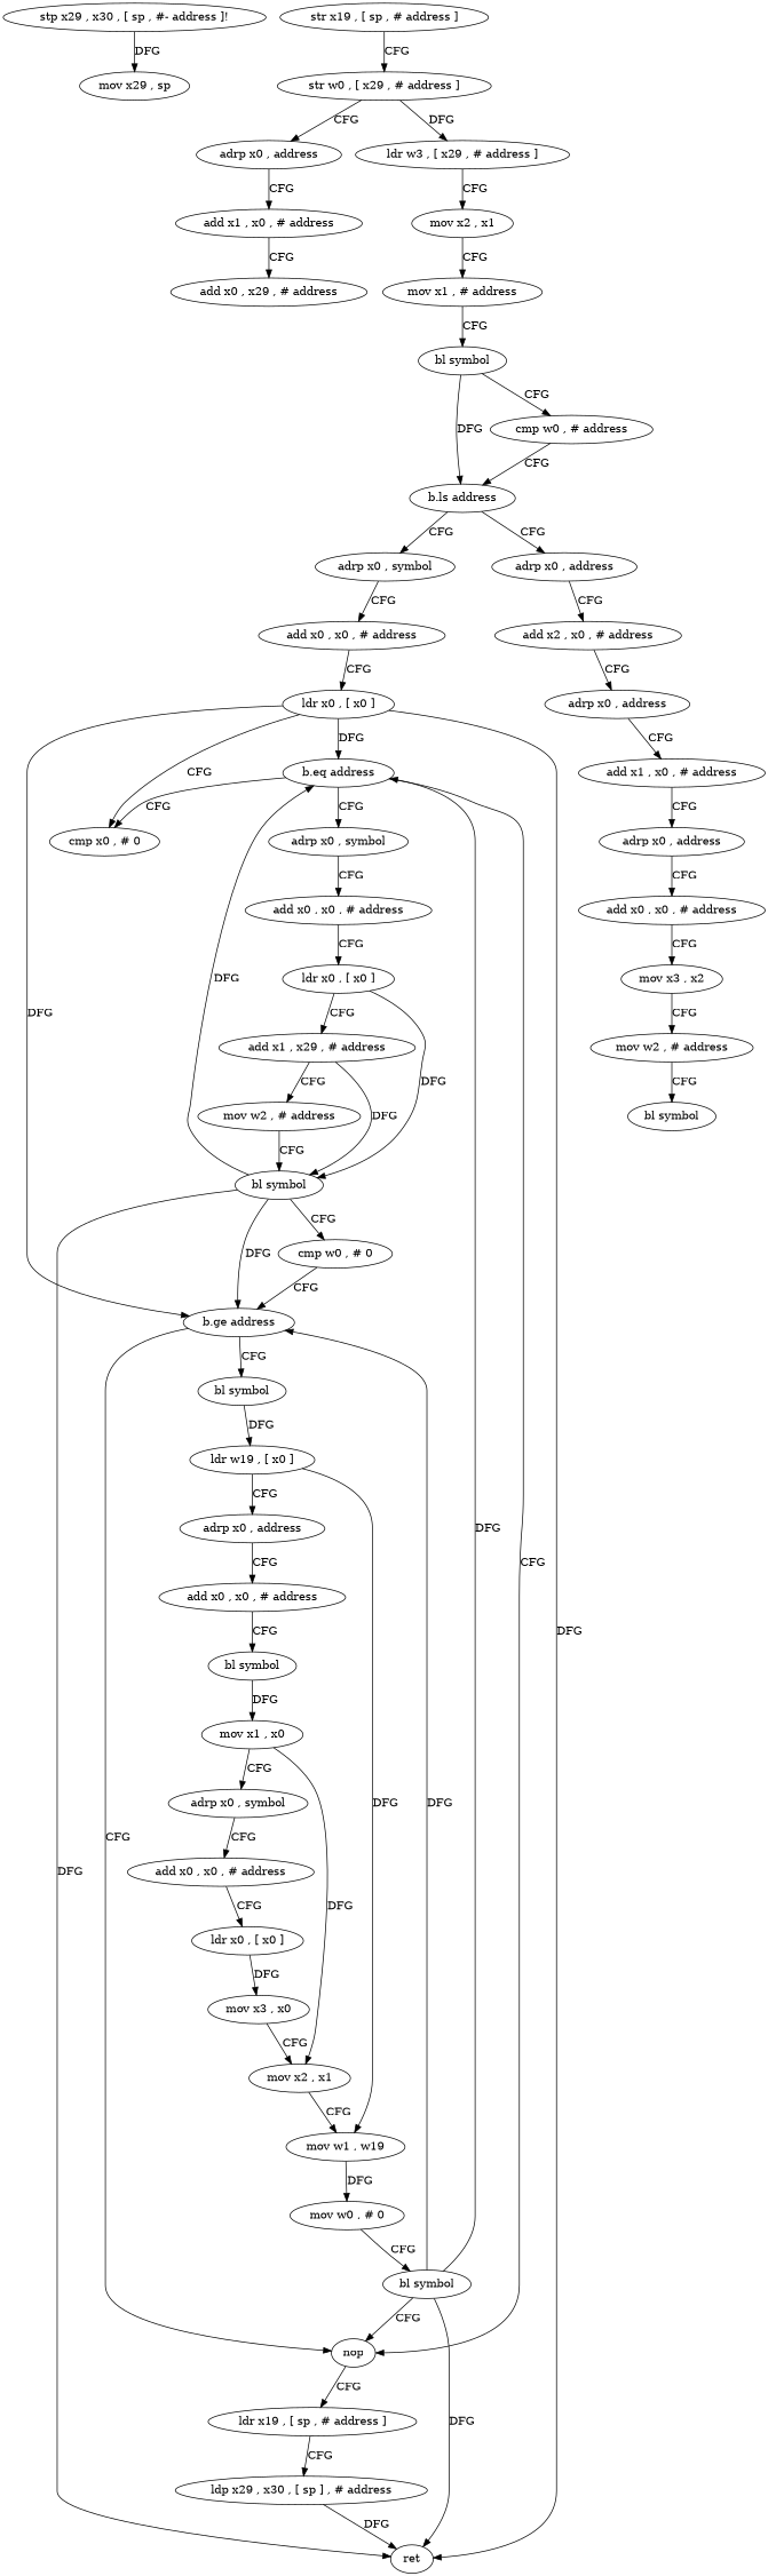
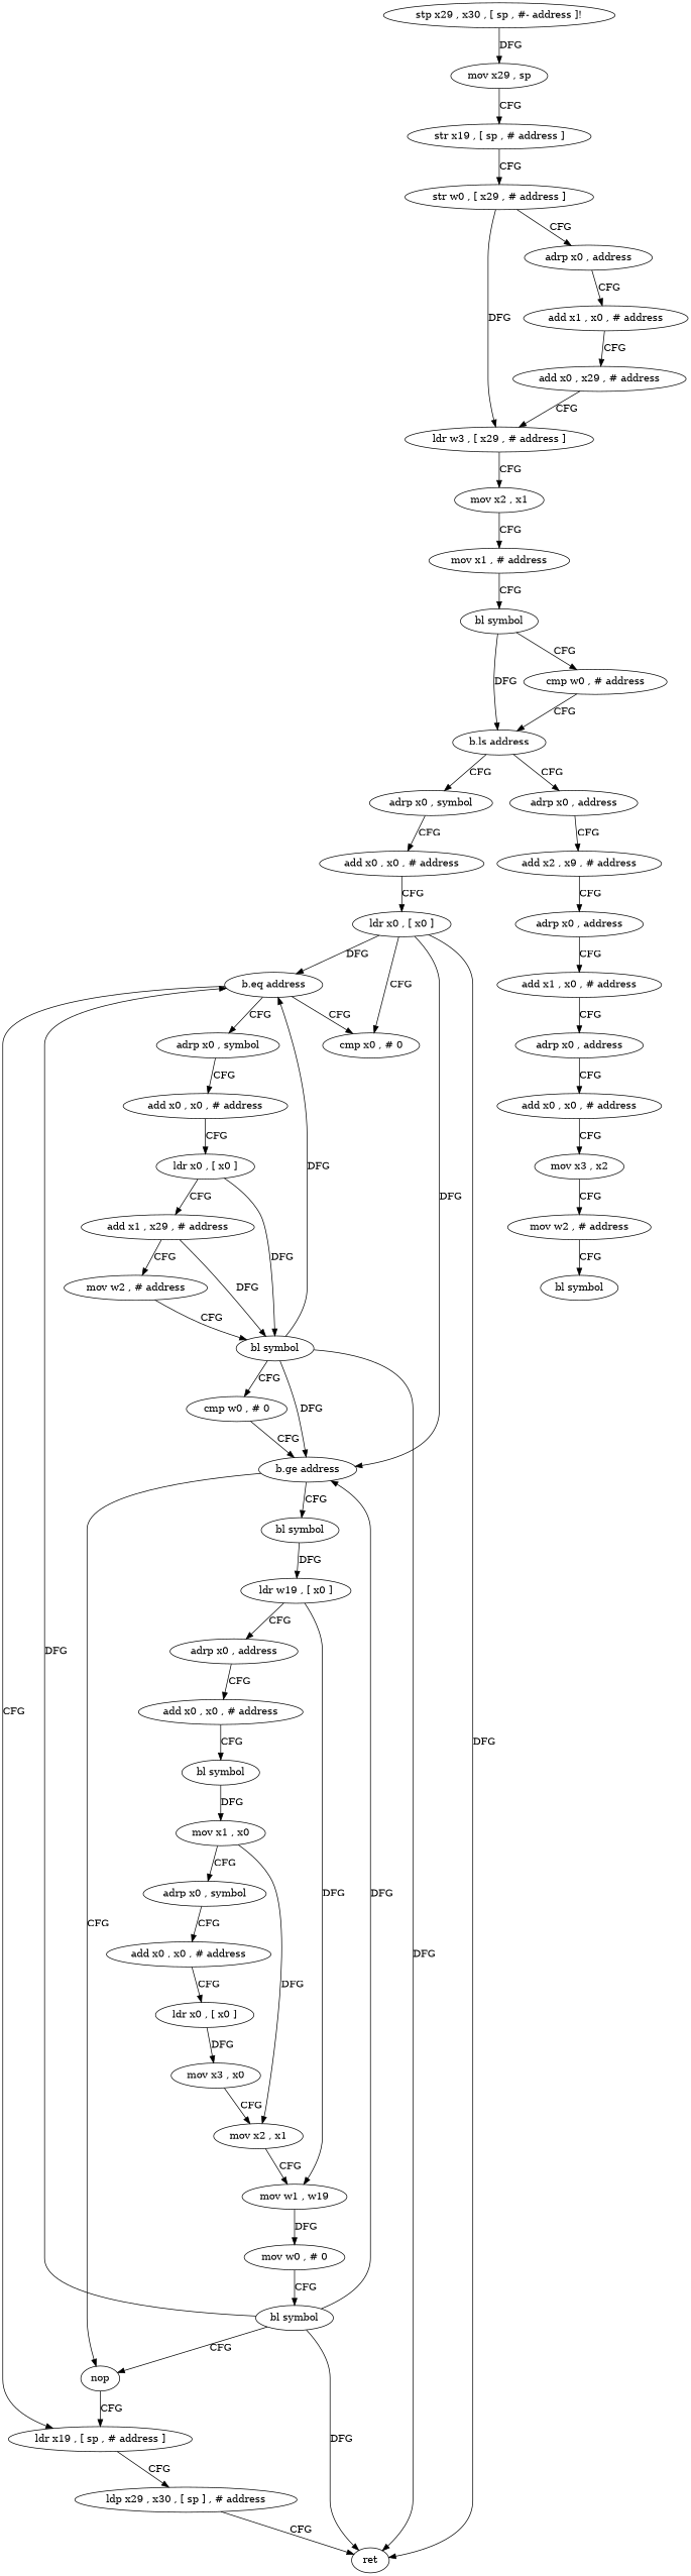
  digraph {
    n1 [label="stp x29 , x30 , [ sp , #- address ]!"]
    n2 [label="mov x29 , sp"]
    n3 [label="str x19 , [ sp , # address ]"]
    n4 [label="str w0 , [ x29 , # address ]"]
    n5 [label="adrp x0 , address"]
    n6 [label="ldr w3 , [ x29 , # address ]"]
    n7 [label="add x1 , x0 , # address"]
    n8 [label="mov x2 , x1"]
    n9 [label="add x0 , x29 , # address"]
    n10 [label="mov x1 , # address"]
    n11 [label="bl symbol"]
    n12 [label="cmp w0 , # address"]
    n13 [label="b.ls address"]
    n14 [label="adrp x0 , symbol"]
    n15 [label="adrp x0 , address"]
    n16 [label="add x0 , x0 , # address"]
-   n17 [label="add x2 , x0 , # address"]
+   n17 [label="add x2 , x9 , # address"]
    n18 [label="ldr x0 , [ x0 ]"]
    n19 [label="adrp x0 , address"]
    n20 [label="cmp x0 , # 0"]
    n21 [label="b.eq address"]
    n22 [label=ret]
    n23 [label="b.ge address"]
    n24 [label=nop]
    n25 [label="adrp x0 , symbol"]
    n26 [label="bl symbol"]
    n27 [label="ldr x19 , [ sp , # address ]"]
    n28 [label="add x0 , x0 , # address"]
    n29 [label="ldp x29 , x30 , [ sp ] , # address"]
    n30 [label="ldr x0 , [ x0 ]"]
    n31 [label="add x1 , x0 , # address"]
    n32 [label="adrp x0 , address"]
    n33 [label="add x0 , x0 , # address"]
    n34 [label="mov x3 , x2"]
    n35 [label="mov w2 , # address"]
    n36 [label="bl symbol"]
    n37 [label="add x1 , x29 , # address"]
    n38 [label="bl symbol"]
    n39 [label="mov w2 , # address"]
    n40 [label="cmp w0 , # 0"]
    n41 [label="ldr w19 , [ x0 ]"]
    n42 [label="adrp x0 , address"]
    n43 [label="mov w1 , w19"]
    n44 [label="add x0 , x0 , # address"]
    n45 [label="mov w0 , # 0"]
    n46 [label="bl symbol"]
    n47 [label="mov x1 , x0"]
    n48 [label="adrp x0 , symbol"]
    n49 [label="mov x2 , x1"]
    n50 [label="add x0 , x0 , # address"]
    n51 [label="ldr x0 , [ x0 ]"]
    n52 [label="mov x3 , x0"]
    n53 [label="bl symbol"]
    n1 -> n2 [label=DFG]
+   n2 -> n3 [label=CFG]
    n3 -> n4 [label=CFG]
    n4 -> n5 [label=CFG]
    n4 -> n6 [label=DFG]
    n5 -> n7 [label=CFG]
    n6 -> n8 [label=CFG]
    n7 -> n9 [label=CFG]
    n8 -> n10 [label=CFG]
+   n9 -> n6 [label=CFG]
    n10 -> n11 [label=CFG]
    n11 -> n12 [label=CFG]
    n11 -> n13 [label=DFG]
    n12 -> n13 [label=CFG]
    n13 -> n14 [label=CFG]
    n13 -> n15 [label=CFG]
    n14 -> n16 [label=CFG]
    n15 -> n17 [label=CFG]
    n16 -> n18 [label=CFG]
    n17 -> n19 [label=CFG]
    n18 -> n20 [label=CFG]
    n18 -> n21 [label=DFG]
    n18 -> n22 [label=DFG]
    n18 -> n23 [label=DFG]
    n19 -> n31 [label=CFG]
    n21 -> n20 [label=CFG]
-   n21 -> n24 [label=CFG]
+   n21 -> n27 [label=CFG]
    n21 -> n25 [label=CFG]
    n23 -> n24 [label=CFG]
    n23 -> n26 [label=CFG]
    n24 -> n27 [label=CFG]
    n25 -> n28 [label=CFG]
    n26 -> n41 [label=DFG]
    n27 -> n29 [label=CFG]
    n28 -> n30 [label=CFG]
-   n29 -> n22 [label=DFG]
+   n29 -> n22 [label=CFG]
    n30 -> n37 [label=CFG]
    n30 -> n38 [label=DFG]
    n31 -> n32 [label=CFG]
    n32 -> n33 [label=CFG]
    n33 -> n34 [label=CFG]
    n34 -> n35 [label=CFG]
    n35 -> n36 [label=CFG]
    n37 -> n38 [label=DFG]
    n37 -> n39 [label=CFG]
    n38 -> n21 [label=DFG]
    n38 -> n22 [label=DFG]
    n38 -> n23 [label=DFG]
    n38 -> n40 [label=CFG]
    n39 -> n38 [label=CFG]
    n40 -> n23 [label=CFG]
    n41 -> n42 [label=CFG]
    n41 -> n43 [label=DFG]
    n42 -> n44 [label=CFG]
    n43 -> n45 [label=DFG]
    n44 -> n46 [label=CFG]
    n45 -> n53 [label=CFG]
    n46 -> n47 [label=DFG]
    n47 -> n48 [label=CFG]
    n47 -> n49 [label=DFG]
    n48 -> n50 [label=CFG]
    n49 -> n43 [label=CFG]
    n50 -> n51 [label=CFG]
    n51 -> n52 [label=DFG]
    n52 -> n49 [label=CFG]
    n53 -> n21 [label=DFG]
    n53 -> n22 [label=DFG]
    n53 -> n23 [label=DFG]
    n53 -> n24 [label=CFG]
  }
